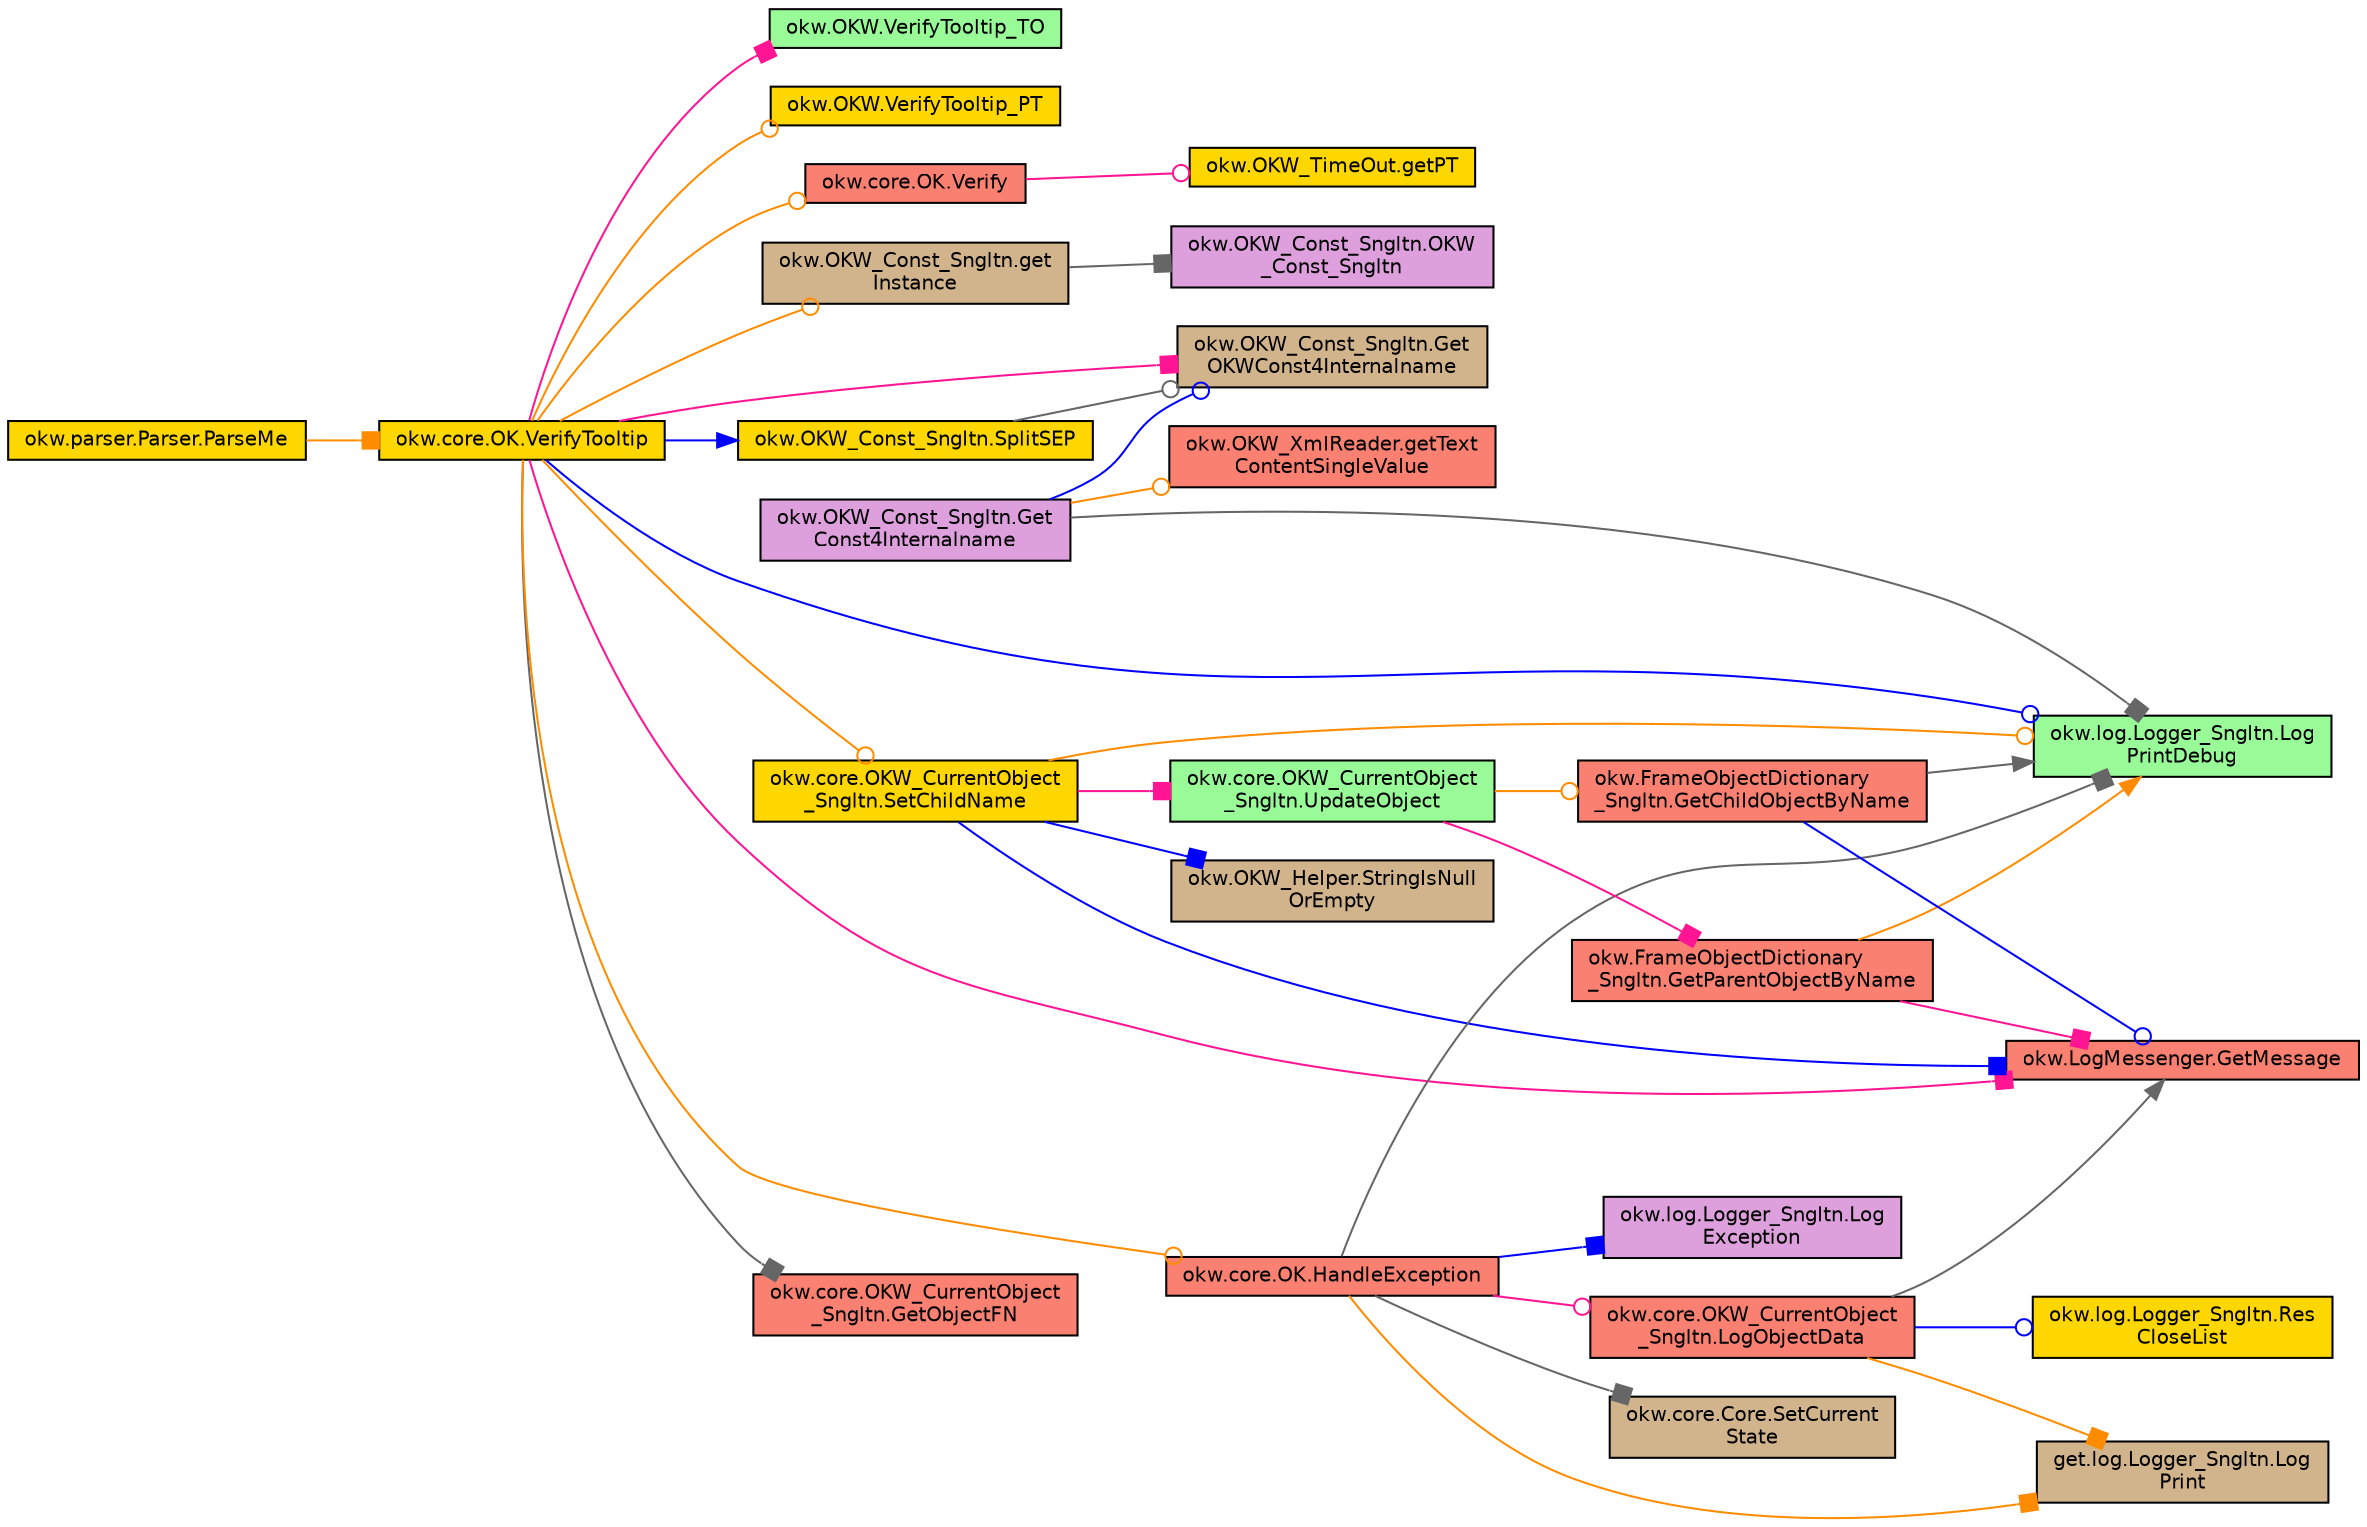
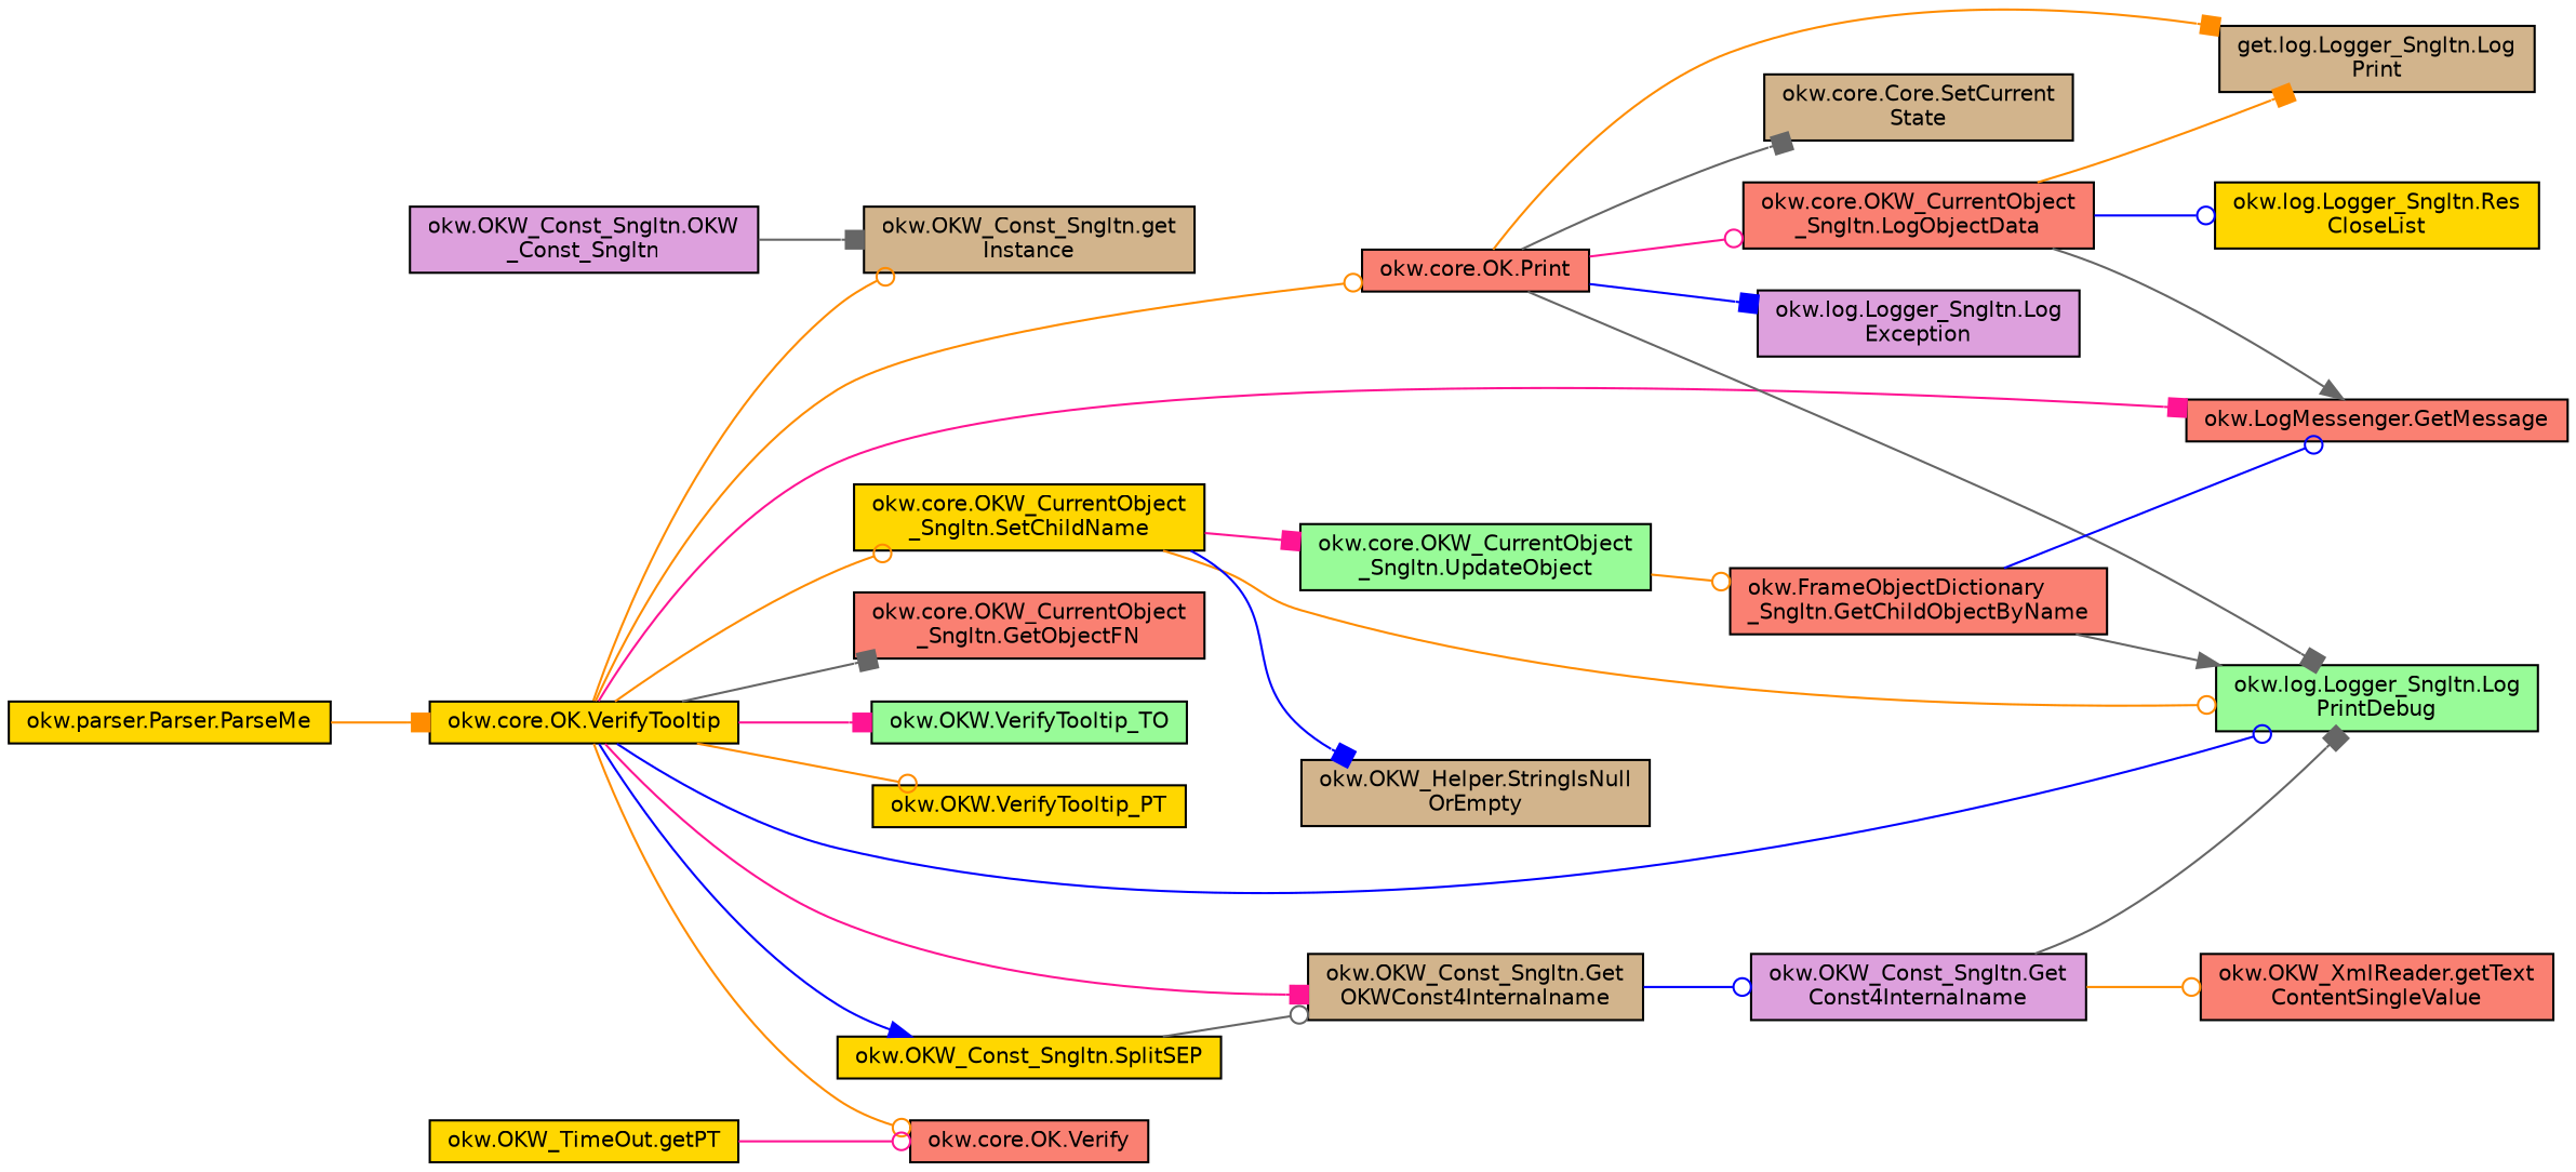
  digraph {
    rankdir=LR
    node [color=black fillcolor=salmon fontname=Helvetica fontsize=10 shape=record style=filled]
    edge [arrowhead=box color=darkorange fontname=Helvetica fontsize=10 labelfontname=Helvetica labelfontsize=10 style=solid]
    n1 [fillcolor=gold fontcolor=black height=0.2 label="okw.core.OK.VerifyTooltip" width=0.4]
    n2 [fillcolor=tan height=0.2 label="okw.OKW_Const_Sngltn.get\lInstance" width=0.4]
    n3 [fillcolor=tan height=0.2 label="okw.OKW_Const_Sngltn.Get\lOKWConst4Internalname" width=0.4]
    n4 [fillcolor=palegreen height=0.2 label="okw.log.Logger_Sngltn.Log\lPrintDebug" width=0.4]
    n5 [height=0.2 label="okw.LogMessenger.GetMessage" width=0.4]
    n6 [fillcolor=gold height=0.2 label="okw.OKW_Const_Sngltn.SplitSEP" width=0.4]
    n7 [fillcolor=gold height=0.2 label="okw.core.OKW_CurrentObject\l_Sngltn.SetChildName" width=0.4]
    n8 [height=0.2 label="okw.core.OKW_CurrentObject\l_Sngltn.GetObjectFN" width=0.4]
    n9 [fillcolor=palegreen height=0.2 label="okw.OKW.VerifyTooltip_TO" width=0.4]
    n10 [fillcolor=gold height=0.2 label="okw.OKW.VerifyTooltip_PT" width=0.4]
    n11 [height=0.2 label="okw.core.OK.Verify" width=0.4]
-   n12 [height=0.2 label="okw.core.OK.HandleException" width=0.4]
+   n12 [height=0.2 label="okw.core.OK.Print" width=0.4]
    n13 [fillcolor=plum height=0.2 label="okw.OKW_Const_Sngltn.OKW\l_Const_Sngltn" width=0.4]
    n14 [fillcolor=plum height=0.2 label="okw.OKW_Const_Sngltn.Get\lConst4Internalname" width=0.4]
    n15 [fillcolor=gold height=0.2 label="okw.parser.Parser.ParseMe" width=0.4]
    n16 [fillcolor=tan height=0.2 label="okw.OKW_Helper.StringIsNull\lOrEmpty" width=0.4]
    n17 [fillcolor=palegreen height=0.2 label="okw.core.OKW_CurrentObject\l_Sngltn.UpdateObject" width=0.4]
    n18 [fillcolor=gold height=0.2 label="okw.OKW_TimeOut.getPT" width=0.4]
    n19 [fillcolor=tan height=0.2 label="get.log.Logger_Sngltn.Log\lPrint" width=0.4]
    n20 [fillcolor=plum height=0.2 label="okw.log.Logger_Sngltn.Log\lException" width=0.4]
    n21 [height=0.2 label="okw.core.OKW_CurrentObject\l_Sngltn.LogObjectData" width=0.4]
    n22 [fillcolor=tan height=0.2 label="okw.core.Core.SetCurrent\lState" width=0.4]
    n23 [height=0.2 label="okw.OKW_XmlReader.getText\lContentSingleValue" width=0.4]
-   n24 [height=0.2 label="okw.FrameObjectDictionary\l_Sngltn.GetParentObjectByName" width=0.4]
    n25 [height=0.2 label="okw.FrameObjectDictionary\l_Sngltn.GetChildObjectByName" width=0.4]
    n26 [fillcolor=gold height=0.2 label="okw.log.Logger_Sngltn.Res\lCloseList" width=0.4]
    n1 -> n2 [arrowhead=odot]
    n1 -> n3 [color=deeppink]
    n1 -> n4 [arrowhead=odot color=blue]
    n1 -> n5 [color=deeppink]
    n1 -> n6 [arrowhead=normal color=blue]
    n1 -> n7 [arrowhead=odot]
    n1 -> n8 [color=gray40]
    n1 -> n9 [color=deeppink]
    n1 -> n10 [arrowhead=odot]
    n1 -> n11 [arrowhead=odot]
    n1 -> n12 [arrowhead=odot]
-   n2 -> n13 [color=gray40]
-   n14 -> n3 [arrowhead=odot color=blue]
+   n13 -> n2 [color=gray40]
+   n3 -> n14 [arrowhead=odot color=blue]
    n6 -> n3 [arrowhead=odot color=gray40]
    n7 -> n4 [arrowhead=odot]
-   n7 -> n5 [color=blue]
    n7 -> n16 [color=blue]
    n7 -> n17 [color=deeppink]
-   n11 -> n18 [arrowhead=odot color=deeppink]
+   n18 -> n11 [arrowhead=odot color=deeppink]
    n12 -> n4 [color=gray40]
    n12 -> n19
    n12 -> n20 [color=blue]
    n12 -> n21 [arrowhead=odot color=deeppink]
    n12 -> n22 [color=gray40]
    n14 -> n4 [color=gray40]
    n14 -> n23 [arrowhead=odot]
    n15 -> n1
-   n17 -> n24 [color=deeppink]
    n17 -> n25 [arrowhead=odot]
    n21 -> n5 [arrowhead=normal color=gray40]
    n21 -> n19
    n21 -> n26 [arrowhead=odot color=blue]
-   n24 -> n4 [arrowhead=normal]
-   n24 -> n5 [color=deeppink]
    n25 -> n4 [arrowhead=normal color=gray40]
    n25 -> n5 [arrowhead=odot color=blue]
  }
